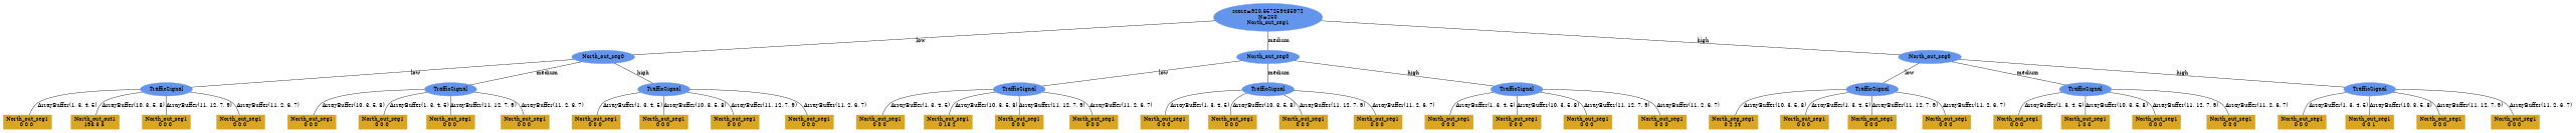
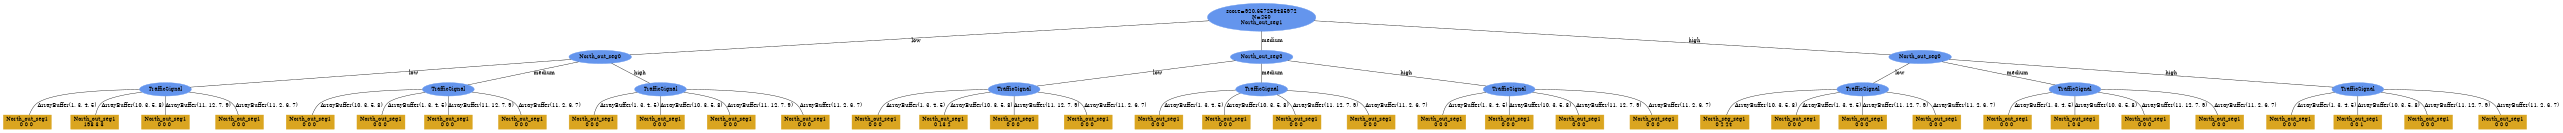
  digraph {
    fontname="DejaVu Serif"
    node [color=goldenrod fontname="DejaVu Serif" shape=box style=filled]
    edge [dir=none fontname="DejaVu Serif"]
    n1 [color=cornflowerblue label="score=920.657259485972\nN=250\nNorth_out_seg1" shape=ellipse]
    n2 [color=cornflowerblue label=North_out_seg0 shape=ellipse]
    n3 [color=cornflowerblue label=North_out_seg0 shape=ellipse]
    n4 [color=cornflowerblue label=North_out_seg0 shape=ellipse]
    n5 [color=cornflowerblue label=TrafficSignal shape=ellipse]
    n6 [color=cornflowerblue label=TrafficSignal shape=ellipse]
    n7 [color=cornflowerblue label=TrafficSignal shape=ellipse]
    n8 [color=cornflowerblue label=TrafficSignal shape=ellipse]
    n9 [color=cornflowerblue label=TrafficSignal shape=ellipse]
    n10 [color=cornflowerblue label=TrafficSignal shape=ellipse]
    n11 [color=cornflowerblue label=TrafficSignal shape=ellipse]
    n12 [color=cornflowerblue label=TrafficSignal shape=ellipse]
    n13 [label="North_out_seg1\n0 0 0 "]
    n14 [color=cornflowerblue label=TrafficSignal shape=ellipse]
    n15 [label="North_out_seg1\n0 0 0 "]
-   n16 [label="North_out_out1\n198 3 3 "]
+   n16 [label="North_out_seg1\n198 3 3 "]
    n17 [label="North_out_seg1\n0 0 0 "]
    n18 [label="North_out_seg1\n0 0 0 "]
    n19 [label="North_out_seg1\n0 0 0 "]
    n20 [label="North_out_seg1\n0 0 0 "]
    n21 [label="North_out_seg1\n0 0 0 "]
    n22 [label="North_out_seg1\n0 0 0 "]
    n23 [label="North_out_seg1\n0 0 0 "]
    n24 [label="North_out_seg1\n0 0 0 "]
    n25 [label="North_seg_seg1\n0 2 24 "]
    n26 [label="North_out_seg1\n0 0 0 "]
    n27 [label="North_out_seg1\n0 0 0 "]
    n28 [label="North_out_seg1\n0 13 2 "]
    n29 [label="North_out_seg1\n0 0 0 "]
    n30 [label="North_out_seg1\n0 0 0 "]
    n31 [label="North_out_seg1\n0 0 0 "]
    n32 [label="North_out_seg1\n0 0 0 "]
    n33 [label="North_out_seg1\n0 0 0 "]
    n34 [label="North_out_seg1\n0 0 0 "]
    n35 [label="North_out_seg1\n0 0 0 "]
    n36 [label="North_out_seg1\n0 0 0 "]
    n37 [label="North_out_seg1\n0 0 0 "]
    n38 [label="North_out_seg1\n0 0 0 "]
    n39 [label="North_out_seg1\n0 0 0 "]
    n40 [label="North_out_seg1\n0 0 0 "]
    n41 [label="North_out_seg1\n0 0 0 "]
    n42 [label="North_out_seg1\n0 0 0 "]
    n43 [label="North_out_seg1\n1 0 3 "]
    n44 [label="North_out_seg1\n0 0 0 "]
    n45 [label="North_out_seg1\n0 0 0 "]
    n46 [label="North_out_seg1\n0 0 0 "]
    n47 [label="North_out_seg1\n0 0 1 "]
    n48 [label="North_out_seg1\n0 0 0 "]
    n49 [label="North_out_seg1\n0 0 0 "]
    subgraph sub_1 {
      rank=same
      n1
    }
    subgraph sub_2 {
      rank=same
      n2
    }
    subgraph sub_3 {
      rank=same
      n3
    }
    subgraph sub_4 {
      rank=same
      n4
    }
    subgraph sub_5 {
      rank=same
      n5
    }
    subgraph sub_6 {
      rank=same
      n6
    }
    subgraph sub_7 {
      rank=same
      n7
    }
    subgraph sub_8 {
      rank=same
      n8
    }
    subgraph sub_9 {
      rank=same
      n9
    }
    subgraph sub_10 {
      rank=same
      n10
    }
    subgraph sub_11 {
      rank=same
      n11
    }
    subgraph sub_12 {
      rank=same
      n12
    }
    subgraph sub_13 {
      rank=same
      n13
    }
    subgraph sub_14 {
      rank=same
      n14
    }
    subgraph sub_15 {
      rank=same
      n15
    }
    subgraph sub_16 {
      rank=same
      n16
    }
    subgraph sub_17 {
      rank=same
      n17
    }
    subgraph sub_18 {
      rank=same
      n18
    }
    subgraph sub_19 {
      rank=same
      n19
    }
    subgraph sub_20 {
      rank=same
      n20
    }
    subgraph sub_21 {
      rank=same
      n21
    }
    subgraph sub_22 {
      rank=same
      n22
    }
    subgraph sub_23 {
      rank=same
      n23
    }
    subgraph sub_24 {
      rank=same
      n24
    }
    subgraph sub_25 {
      rank=same
      n25
    }
    subgraph sub_26 {
      rank=same
      n26
    }
    subgraph sub_27 {
      rank=same
      n27
    }
    subgraph sub_28 {
      rank=same
      n28
    }
    subgraph sub_29 {
      rank=same
      n29
    }
    subgraph sub_30 {
      rank=same
      n30
    }
    subgraph sub_31 {
      rank=same
      n31
    }
    subgraph sub_32 {
      rank=same
      n32
    }
    subgraph sub_33 {
      rank=same
      n33
    }
    subgraph sub_34 {
      rank=same
      n34
    }
    subgraph sub_35 {
      rank=same
      n35
    }
    subgraph sub_36 {
      rank=same
      n36
    }
    subgraph sub_37 {
      rank=same
      n37
    }
    subgraph sub_38 {
      rank=same
      n38
    }
    subgraph sub_39 {
      rank=same
      n39
    }
    subgraph sub_40 {
      rank=same
      n40
    }
    subgraph sub_41 {
      rank=same
      n41
    }
    subgraph sub_42 {
      rank=same
      n42
    }
    subgraph sub_43 {
      rank=same
      n43
    }
    subgraph sub_44 {
      rank=same
      n44
    }
    subgraph sub_45 {
      rank=same
      n45
    }
    subgraph sub_46 {
      rank=same
      n46
    }
    subgraph sub_47 {
      rank=same
      n47
    }
    subgraph sub_48 {
      rank=same
      n48
    }
    subgraph sub_49 {
      rank=same
      n49
    }
    n1 -> n2 [label=low]
    n1 -> n3 [label=medium]
    n1 -> n4 [label=high]
    n2 -> n5 [label=low]
    n2 -> n6 [label=medium]
    n2 -> n7 [label=high]
    n3 -> n8 [label=low]
    n3 -> n9 [label=medium]
    n3 -> n10 [label=high]
    n4 -> n11 [label=low]
    n4 -> n12 [label=medium]
    n4 -> n14 [label=high]
    n5 -> n15 [label="ArrayBuffer(1, 3, 4, 5)"]
    n5 -> n16 [label="ArrayBuffer(10, 3, 5, 8)"]
    n5 -> n17 [label="ArrayBuffer(11, 12, 7, 9)"]
    n5 -> n18 [label="ArrayBuffer(11, 2, 6, 7)"]
    n6 -> n13 [label="ArrayBuffer(10, 3, 5, 8)"]
    n6 -> n19 [label="ArrayBuffer(1, 3, 4, 5)"]
    n6 -> n20 [label="ArrayBuffer(11, 12, 7, 9)"]
    n6 -> n21 [label="ArrayBuffer(11, 2, 6, 7)"]
    n7 -> n22 [label="ArrayBuffer(1, 3, 4, 5)"]
    n7 -> n23 [label="ArrayBuffer(10, 3, 5, 8)"]
    n7 -> n24 [label="ArrayBuffer(11, 12, 7, 9)"]
    n7 -> n26 [label="ArrayBuffer(11, 2, 6, 7)"]
    n8 -> n27 [label="ArrayBuffer(1, 3, 4, 5)"]
    n8 -> n28 [label="ArrayBuffer(10, 3, 5, 8)"]
    n8 -> n29 [label="ArrayBuffer(11, 12, 7, 9)"]
    n8 -> n30 [label="ArrayBuffer(11, 2, 6, 7)"]
    n9 -> n31 [label="ArrayBuffer(1, 3, 4, 5)"]
    n9 -> n32 [label="ArrayBuffer(10, 3, 5, 8)"]
    n9 -> n33 [label="ArrayBuffer(11, 12, 7, 9)"]
    n9 -> n34 [label="ArrayBuffer(11, 2, 6, 7)"]
    n10 -> n35 [label="ArrayBuffer(1, 3, 4, 5)"]
    n10 -> n36 [label="ArrayBuffer(10, 3, 5, 8)"]
    n10 -> n37 [label="ArrayBuffer(11, 12, 7, 9)"]
    n10 -> n38 [label="ArrayBuffer(11, 2, 6, 7)"]
    n11 -> n25 [label="ArrayBuffer(10, 3, 5, 8)"]
    n11 -> n39 [label="ArrayBuffer(1, 3, 4, 5)"]
    n11 -> n40 [label="ArrayBuffer(11, 12, 7, 9)"]
    n11 -> n41 [label="ArrayBuffer(11, 2, 6, 7)"]
    n12 -> n42 [label="ArrayBuffer(1, 3, 4, 5)"]
    n12 -> n43 [label="ArrayBuffer(10, 3, 5, 8)"]
    n12 -> n44 [label="ArrayBuffer(11, 12, 7, 9)"]
    n12 -> n45 [label="ArrayBuffer(11, 2, 6, 7)"]
    n14 -> n46 [label="ArrayBuffer(1, 3, 4, 5)"]
    n14 -> n47 [label="ArrayBuffer(10, 3, 5, 8)"]
    n14 -> n48 [label="ArrayBuffer(11, 12, 7, 9)"]
    n14 -> n49 [label="ArrayBuffer(11, 2, 6, 7)"]
  }
